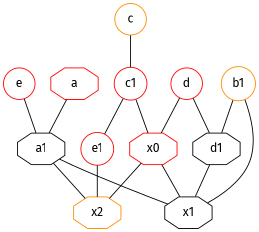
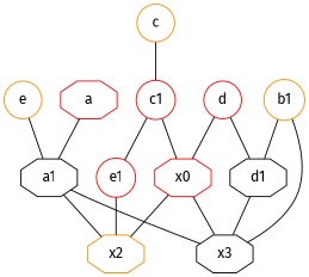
  graph {
    fontname="Fira Sans"
    node [color=red fontname="Fira Sans" labelfontsize=50 shape=circle]
    edge [fontname="Fira Sans"]
    c1
    e1
    x0 [shape=octagon]
    x2 [color=darkorange shape=octagon]
-   x1 [color=black shape=octagon]
+   x1 [color=black shape=octagon label=x3]
    b1 [color=darkorange]
    d1 [color=black shape=octagon]
    a [shape=octagon]
    a1 [color=black shape=octagon]
    d
    c [color=darkorange]
-   e
+   e [color=darkorange]
    c1 -- e1
    c1 -- x0
    e1 -- x2
    x0 -- x2
    x0 -- x1
    b1 -- x1
    b1 -- d1
    d1 -- x1
    a -- a1
    a1 -- x2
    a1 -- x1
    d -- x0
    d -- d1
    c -- c1
    e -- a1
  }
